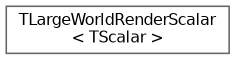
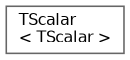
  digraph {
    rankdir=LR
-   n1 [color=grey40 fillcolor=white fontname=Helvetica fontsize=10 height=0.2 label="TLargeWorldRenderScalar\l\< TScalar \>" shape=box style=filled width=0.4]
+   n1 [color=grey40 fillcolor=white fontname=Helvetica fontsize=10 height=0.2 label="TScalar\l\< TScalar \>" shape=box style=filled width=0.4]
  }
